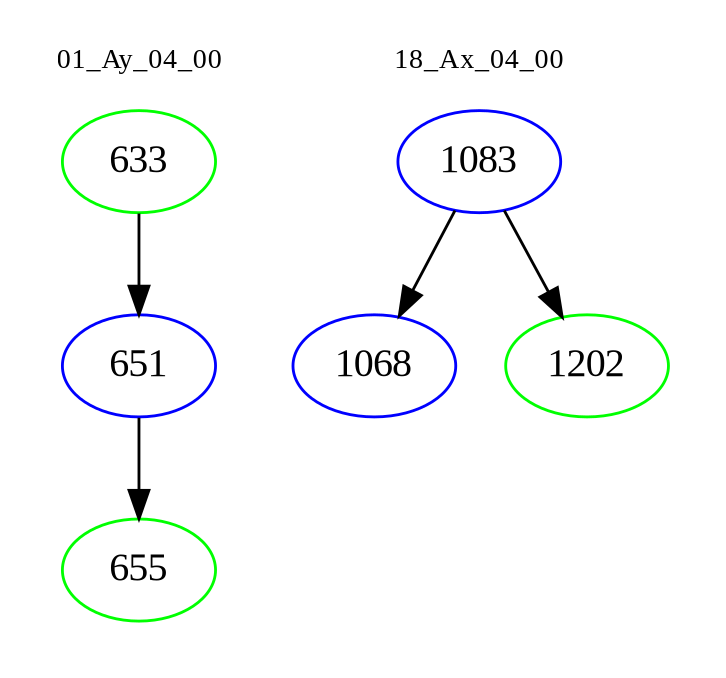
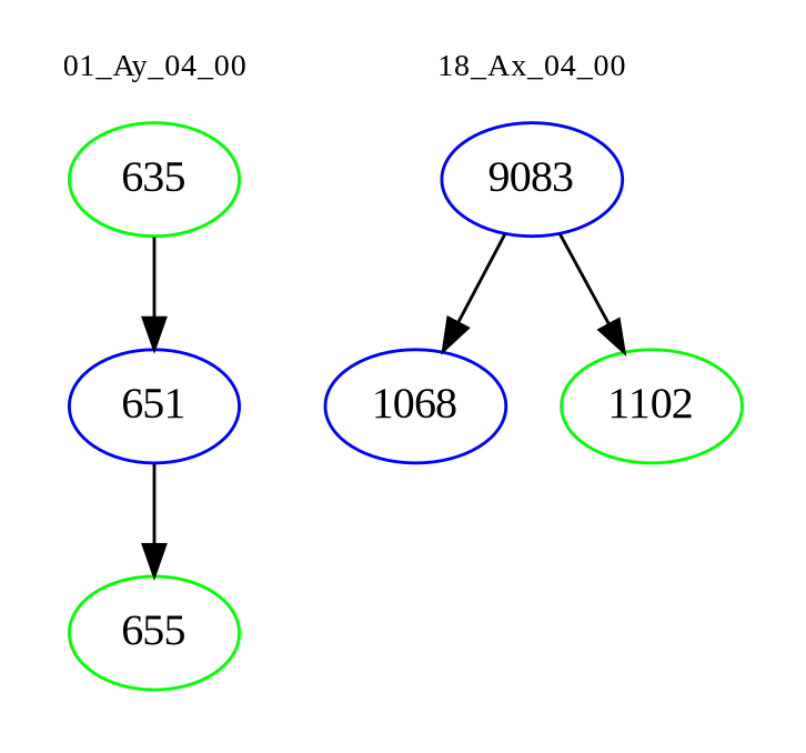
  digraph {
    fontname="Liberation Serif"
    node [color=blue fontname="Liberation Serif"]
    edge [color=black fontname="Liberation Serif"]
    n1 [label=651]
-   n2 [color=green label=633]
+   n2 [color=green label=635]
    n3 [color=green label=655]
-   n4 [label=1083]
+   n4 [label=9083]
    n5 [label=1068]
-   n6 [color=green label=1202]
+   n6 [color=green label=1102]
    subgraph cluster_1 {
      color=white
      fontsize=10
      label="01_Ay_04_00"
      n1
      n2
      n3
    }
    subgraph cluster_2 {
      color=white
      fontsize=10
      label="18_Ax_04_00"
      n4
      n5
      n6
    }
    n1 -> n3
    n2 -> n1
    n4 -> n5
    n4 -> n6
  }
